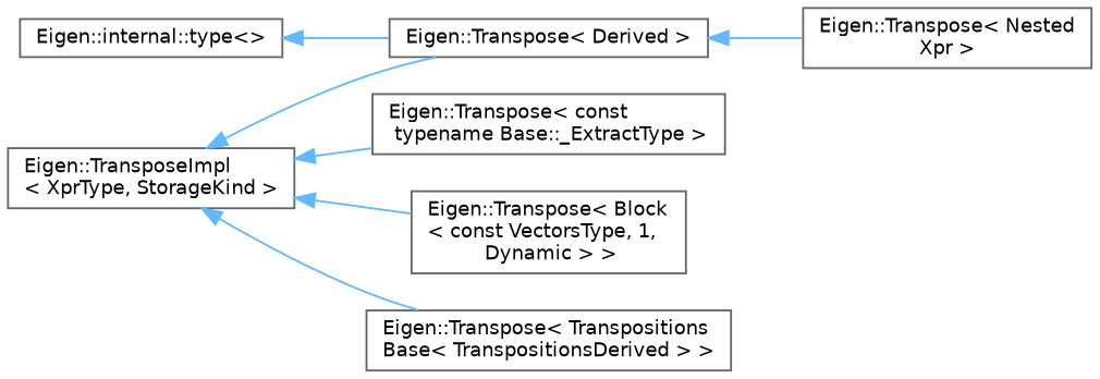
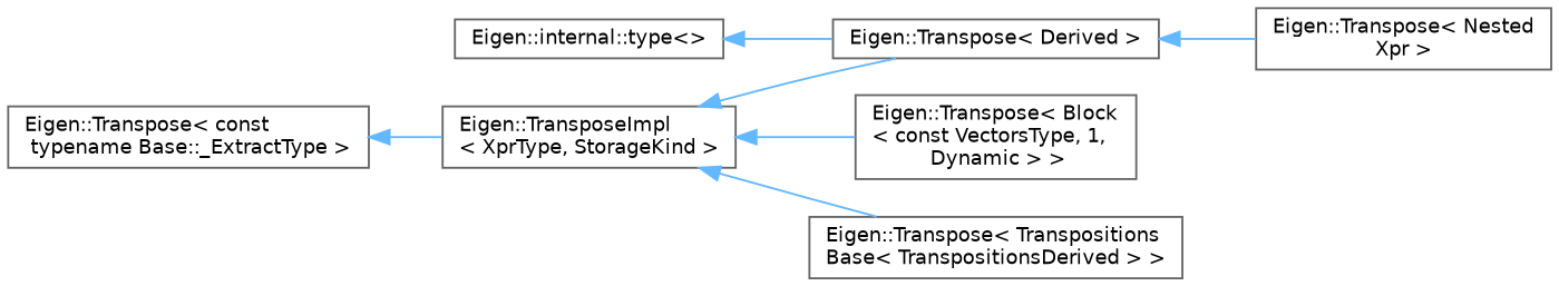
  digraph {
    rankdir=LR
    node [color=grey40 fillcolor=white fontname=Helvetica fontsize=10 shape=box style=filled]
    edge [color=steelblue1 dir=back fontname=Helvetica fontsize=10 labelfontname=Helvetica labelfontsize=10 style=solid]
    n1 [height=0.2 label="Eigen::internal::type\<\>" width=0.4]
    n2 [height=0.2 label="Eigen::Transpose\< Derived \>" width=0.4]
    n3 [height=0.2 label="Eigen::TransposeImpl\l\< XprType, StorageKind \>" width=0.4]
    n4 [height=0.2 label="Eigen::Transpose\< const\l typename Base::_ExtractType \>" width=0.4]
    n5 [height=0.2 label="Eigen::Transpose\< Block\l\< const VectorsType, 1,\l Dynamic \> \>" width=0.4]
    n6 [height=0.2 label="Eigen::Transpose\< Transpositions\lBase\< TranspositionsDerived \> \>" width=0.4]
    n7 [height=0.2 label="Eigen::Transpose\< Nested\lXpr \>" width=0.4]
    n1 -> n2
    n2 -> n7
    n3 -> n2
-   n3 -> n4
+   n4 -> n3
    n3 -> n5
    n3 -> n6
  }
